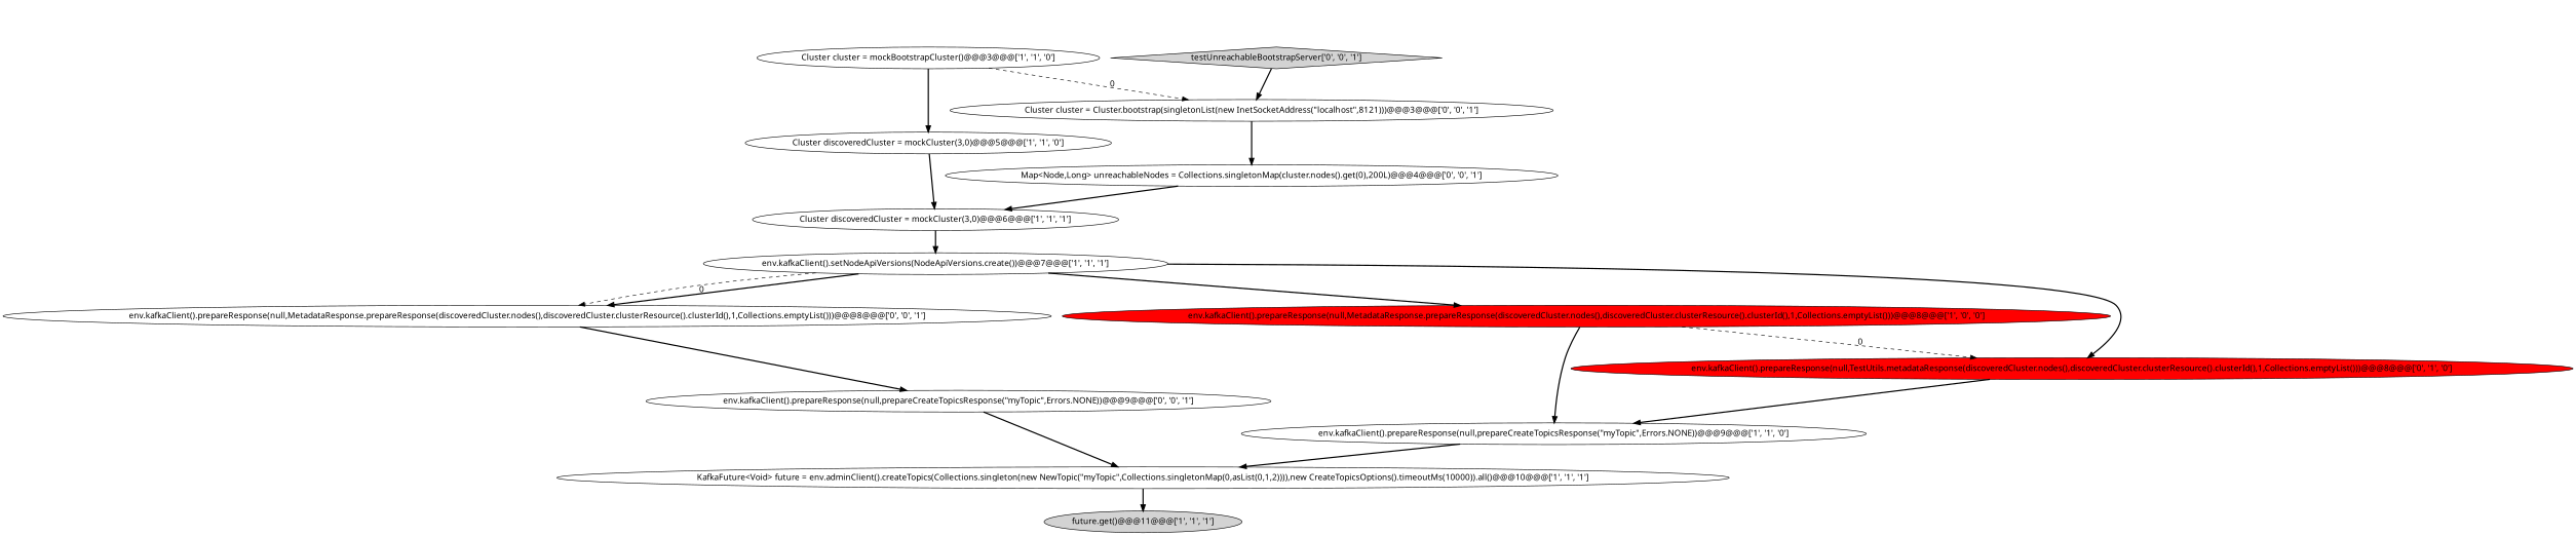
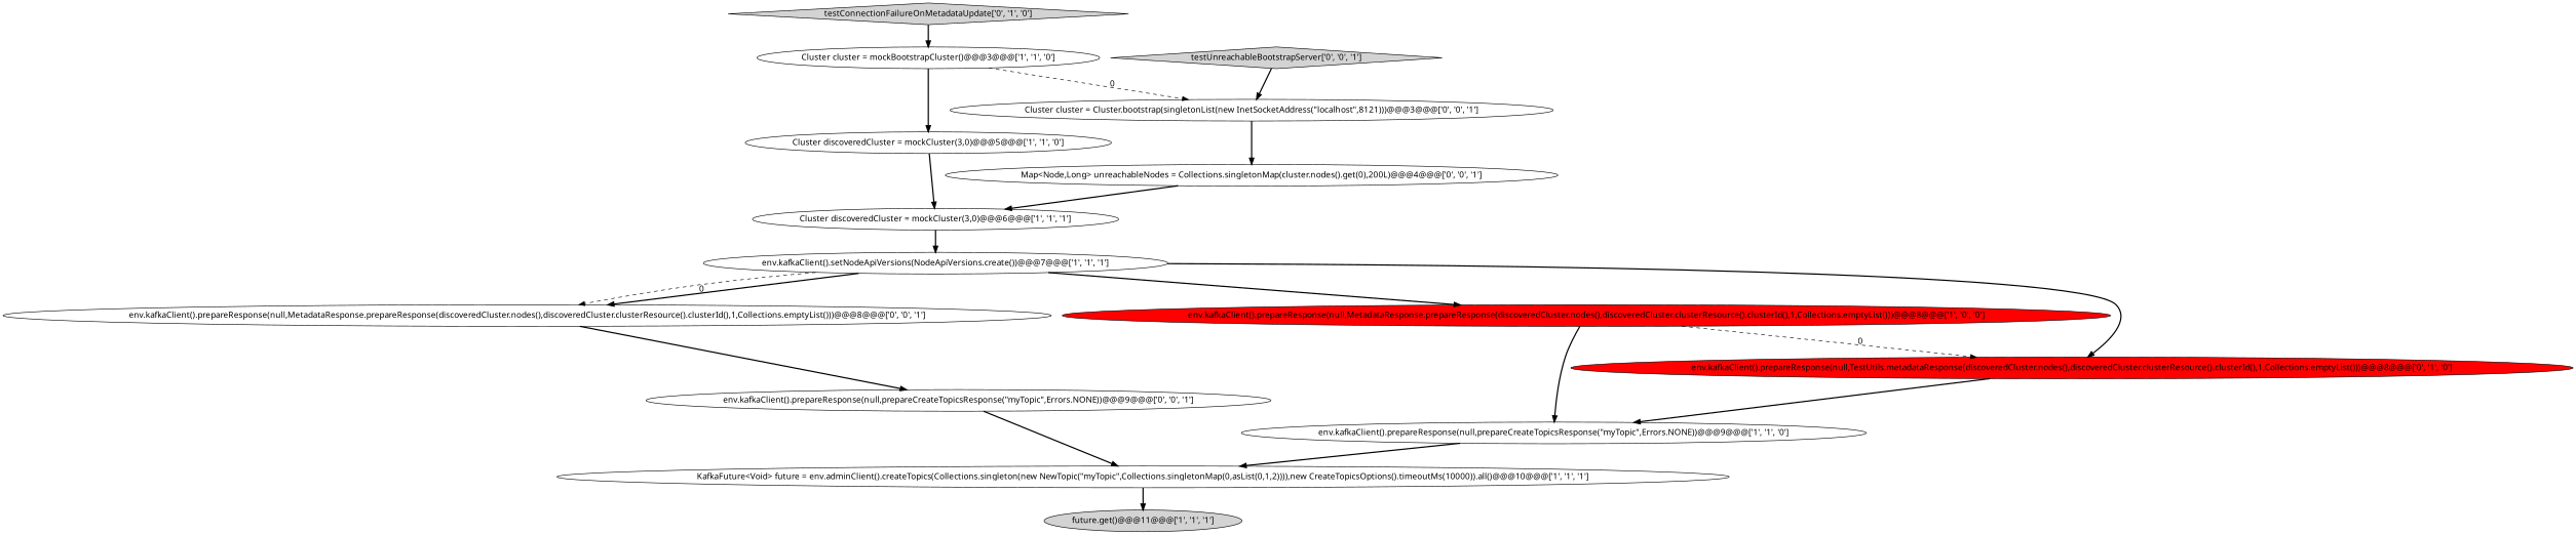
  digraph {
    fontname="Noto Sans"
    node [fillcolor=white fontname="Noto Sans" shape=ellipse style=filled]
    edge [fontname="Noto Sans" style=bold]
+   n1 [fillcolor=lightgray label="testConnectionFailureOnMetadataUpdate['0', '1', '0']" shape=diamond]
    n2 [label="Cluster cluster = mockBootstrapCluster()@@@3@@@['1', '1', '0']"]
    n3 [label="Cluster discoveredCluster = mockCluster(3,0)@@@5@@@['1', '1', '0']"]
    n4 [label="Cluster cluster = Cluster.bootstrap(singletonList(new InetSocketAddress(\"localhost\",8121)))@@@3@@@['0', '0', '1']"]
    n5 [fillcolor=red label="env.kafkaClient().prepareResponse(null,TestUtils.metadataResponse(discoveredCluster.nodes(),discoveredCluster.clusterResource().clusterId(),1,Collections.emptyList()))@@@8@@@['0', '1', '0']"]
    n6 [label="env.kafkaClient().prepareResponse(null,prepareCreateTopicsResponse(\"myTopic\",Errors.NONE))@@@9@@@['1', '1', '0']"]
    n7 [label="KafkaFuture<Void> future = env.adminClient().createTopics(Collections.singleton(new NewTopic(\"myTopic\",Collections.singletonMap(0,asList(0,1,2)))),new CreateTopicsOptions().timeoutMs(10000)).all()@@@10@@@['1', '1', '1']"]
    n8 [label="Cluster discoveredCluster = mockCluster(3,0)@@@6@@@['1', '1', '1']"]
    n9 [label="env.kafkaClient().setNodeApiVersions(NodeApiVersions.create())@@@7@@@['1', '1', '1']"]
    n10 [fillcolor=lightgray label="future.get()@@@11@@@['1', '1', '1']"]
    n11 [label="env.kafkaClient().prepareResponse(null,MetadataResponse.prepareResponse(discoveredCluster.nodes(),discoveredCluster.clusterResource().clusterId(),1,Collections.emptyList()))@@@8@@@['0', '0', '1']"]
    n12 [label="env.kafkaClient().prepareResponse(null,prepareCreateTopicsResponse(\"myTopic\",Errors.NONE))@@@9@@@['0', '0', '1']"]
    n13 [fillcolor=red label="env.kafkaClient().prepareResponse(null,MetadataResponse.prepareResponse(discoveredCluster.nodes(),discoveredCluster.clusterResource().clusterId(),1,Collections.emptyList()))@@@8@@@['1', '0', '0']"]
    n14 [label="Map<Node,Long> unreachableNodes = Collections.singletonMap(cluster.nodes().get(0),200L)@@@4@@@['0', '0', '1']"]
    n15 [fillcolor=lightgray label="testUnreachableBootstrapServer['0', '0', '1']" shape=diamond]
+   n1 -> n2
    n2 -> n3
    n2 -> n4 [label=0 style=dashed]
    n3 -> n8
    n4 -> n14
    n5 -> n6
    n6 -> n7
    n7 -> n10
    n8 -> n9
    n9 -> n5
    n9 -> n11
    n9 -> n11 [label=0 style=dashed]
    n9 -> n13
    n11 -> n12
    n12 -> n7
    n13 -> n5 [label=0 style=dashed]
    n13 -> n6
    n14 -> n8
    n15 -> n4
  }
